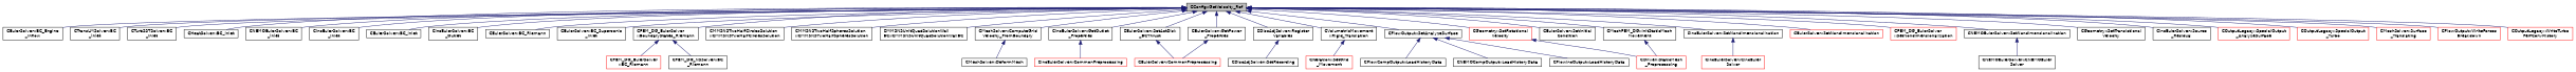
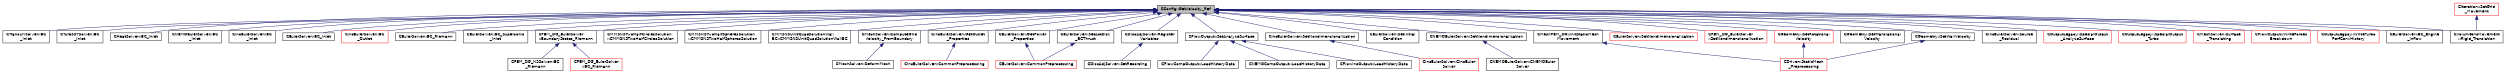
  digraph {
    rankdir=TB
    node [color=black fillcolor=white fontname=Helvetica fontsize=10 shape=record style=filled]
    edge [color=midnightblue dir=back fontname=Helvetica fontsize=10 labelfontname=Helvetica labelfontsize=10 style=solid]
    n1 [fillcolor=grey75 fontcolor=black height=0.2 label="CConfig::GetVelocity_Ref" width=0.4]
    n2 [height=0.2 label="CEulerSolver::BC_Engine\l_Inflow" width=0.4]
    n3 [height=0.2 label="CTransLMSolver::BC\l_Inlet" width=0.4]
    n4 [height=0.2 label="CTurbSSTSolver::BC\l_Inlet" width=0.4]
    n5 [height=0.2 label="CHeatSolver::BC_Inlet" width=0.4]
    n6 [height=0.2 label="CNEMOEulerSolver::BC\l_Inlet" width=0.4]
    n7 [height=0.2 label="CIncEulerSolver::BC\l_Inlet" width=0.4]
    n8 [height=0.2 label="CEulerSolver::BC_Inlet" width=0.4]
-   n9 [height=0.2 label="CIncEulerSolver::BC\l_Outlet" width=0.4]
+   n9 [color=red height=0.2 label="CIncEulerSolver::BC\l_Outlet" width=0.4]
    n10 [height=0.2 label="CEulerSolver::BC_Riemann" width=0.4]
    n11 [height=0.2 label="CEulerSolver::BC_Supersonic\l_Inlet" width=0.4]
    n12 [height=0.2 label="CFEM_DG_EulerSolver\l::BoundaryStates_Riemann" width=0.4]
    n13 [height=0.2 label="CMMSNSTwoHalfCirclesSolution\l::CMMSNSTwoHalfCirclesSolution" width=0.4]
    n14 [height=0.2 label="CMMSNSTwoHalfSpheresSolution\l::CMMSNSTwoHalfSpheresSolution" width=0.4]
    n15 [height=0.2 label="CMMSNSUnitQuadSolutionWall\lBC::CMMSNSUnitQuadSolutionWallBC" width=0.4]
    n16 [height=0.2 label="CMeshSolver::ComputeGrid\lVelocity_FromBoundary" width=0.4]
    n17 [height=0.2 label="CIncEulerSolver::GetOutlet\l_Properties" width=0.4]
    n18 [height=0.2 label="CEulerSolver::GetPower\l_Properties" width=0.4]
    n19 [height=0.2 label="CMeshFEM_DG::InitStaticMesh\lMovement" width=0.4]
    n20 [height=0.2 label="CDiscAdjSolver::Register\lVariables" width=0.4]
    n21 [height=0.2 label="CVolumetricMovement\l::Rigid_Translation" width=0.4]
    n22 [height=0.2 label="CEulerSolver::SetActDisk\l_BCThrust" width=0.4]
    n23 [height=0.2 label="CFlowOutput::SetAnalyzeSurface" width=0.4]
    n24 [height=0.2 label="CEulerSolver::SetInitial\lCondition" width=0.4]
    n25 [height=0.2 label="CIncEulerSolver::SetNondimensionalization" width=0.4]
    n26 [height=0.2 label="CNEMOEulerSolver::SetNondimensionalization" width=0.4]
    n27 [color=red height=0.2 label="CEulerSolver::SetNondimensionalization" width=0.4]
    n28 [color=red height=0.2 label="CFEM_DG_EulerSolver\l::SetNondimensionalization" width=0.4]
    n29 [color=red height=0.2 label="CGeometry::SetRotational\lVelocity" width=0.4]
    n30 [height=0.2 label="CGeometry::SetTranslational\lVelocity" width=0.4]
+   n31 [height=0.2 label="CGeometry::SetWallVelocity" width=0.4]
    n32 [height=0.2 label="CIncEulerSolver::Source\l_Residual" width=0.4]
    n33 [color=red height=0.2 label="COutputLegacy::SpecialOutput\l_AnalyzeSurface" width=0.4]
    n34 [color=red height=0.2 label="COutputLegacy::SpecialOutput\l_Turbo" width=0.4]
    n35 [color=red height=0.2 label="CMeshSolver::Surface\l_Translating" width=0.4]
    n36 [color=red height=0.2 label="CFlowOutput::WriteForces\lBreakdown" width=0.4]
    n37 [color=red height=0.2 label="COutputLegacy::WriteTurbo\lPerfConvHistory" width=0.4]
    n38 [height=0.2 label="CFEM_DG_NSSolver::BC\l_Riemann" width=0.4]
    n39 [color=red height=0.2 label="CFEM_DG_EulerSolver\l::BC_Riemann" width=0.4]
    n40 [height=0.2 label="CMeshSolver::DeformMesh" width=0.4]
    n41 [color=red height=0.2 label="CIncEulerSolver::CommonPreprocessing" width=0.4]
    n42 [color=red height=0.2 label="CEulerSolver::CommonPreprocessing" width=0.4]
    n43 [color=red height=0.2 label="CDriver::StaticMesh\l_Preprocessing" width=0.4]
    n44 [height=0.2 label="CDiscAdjSolver::SetRecording" width=0.4]
    n45 [color=red height=0.2 label="CIteration::SetGrid\l_Movement" width=0.4]
    n46 [height=0.2 label="CFlowCompOutput::LoadHistoryData" width=0.4]
    n47 [height=0.2 label="CNEMOCompOutput::LoadHistoryData" width=0.4]
    n48 [height=0.2 label="CFlowIncOutput::LoadHistoryData" width=0.4]
    n49 [color=red height=0.2 label="CIncEulerSolver::CIncEuler\lSolver" width=0.4]
    n50 [height=0.2 label="CNEMOEulerSolver::CNEMOEuler\lSolver" width=0.4]
    n1 -> n2
    n1 -> n3
    n1 -> n4
    n1 -> n5
    n1 -> n6
    n1 -> n7
    n1 -> n8
    n1 -> n9
    n1 -> n10
    n1 -> n11
    n1 -> n12
    n1 -> n13
    n1 -> n14
    n1 -> n15
    n1 -> n16
    n1 -> n17
    n1 -> n18
    n1 -> n19
    n1 -> n20
    n1 -> n21
    n1 -> n22
    n1 -> n23
    n1 -> n24
    n1 -> n25
    n1 -> n26
    n1 -> n27
    n1 -> n28
    n1 -> n29
    n1 -> n30
+   n1 -> n31
    n1 -> n32
    n1 -> n33
    n1 -> n34
    n1 -> n35
    n1 -> n36
    n1 -> n37
    n12 -> n38
    n12 -> n39
    n16 -> n40
    n17 -> n41
    n18 -> n42
    n19 -> n43
    n20 -> n44
-   n21 -> n45
+   n45 -> n21
    n22 -> n42
    n23 -> n46
    n23 -> n47
    n23 -> n48
    n25 -> n49
    n26 -> n50
    n29 -> n43
+   n31 -> n43
  }
